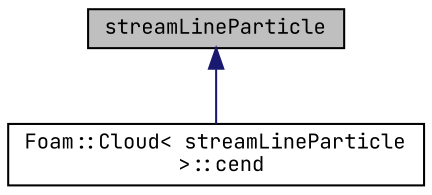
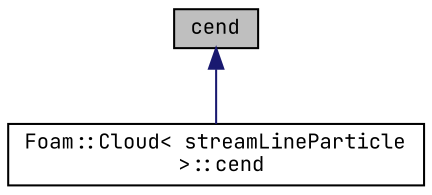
  digraph {
    rankdir=TB
    fontname="JetBrains Mono"
    node [color=black fontname="JetBrains Mono" fontsize=10 shape=record]
-   n1 [fillcolor=grey75 fontcolor=black height=0.2 label=streamLineParticle style=filled width=0.4]
+   n1 [fillcolor=grey75 fontcolor=black height=0.2 label=cend style=filled width=0.4]
    n2 [height=0.2 label="Foam::Cloud\< streamLineParticle\l \>::cend" width=0.4]
    n1 -> n2 [color=midnightblue dir=back fontname="JetBrains Mono" fontsize=10 labelfontname=Helvetica labelfontsize=10 style=solid]
  }
